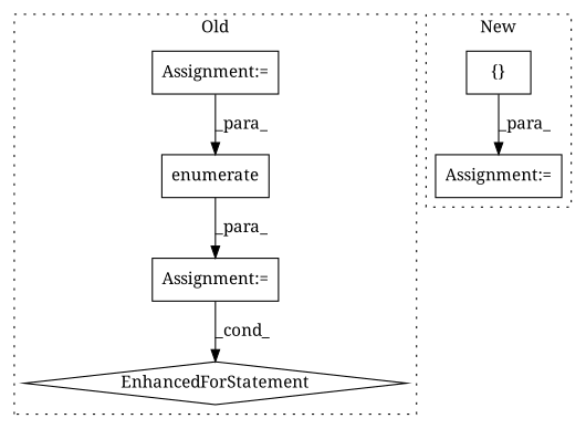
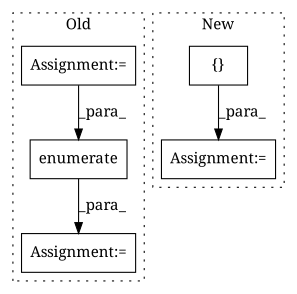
  digraph {
    fontname="Noto Serif"
    node [a=7 l="63,2" s="608,701" shape=box fontname="Noto Serif"]
    edge [fontname="Noto Serif"]
    n1 [a=32 l="10,1" label=enumerate s="681,700"]
    n2 [l=1 label="Assignment:=" s=525]
    n3 [label="Assignment:="]
-   n4 [a=70 label=EnhancedForStatement shape=diamond]
    n5 [a=4 l="1,1" label="{}" s="572,635"]
    n6 [l="53,3" label="Assignment:=" s="642,765"]
    subgraph cluster_1 {
      label=Old
      style=dotted
      n1
      n2
      n3
-     n4
    }
    subgraph cluster_2 {
      label=New
      style=dotted
      n5
      n6
    }
    n1 -> n3 [label=_para_]
    n2 -> n1 [label=_para_]
-   n3 -> n4 [label=_cond_]
    n5 -> n6 [label=_para_]
  }
